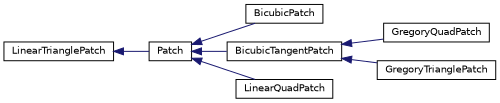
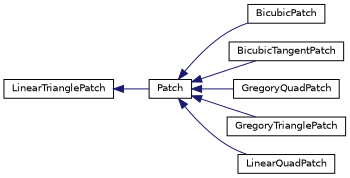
  digraph {
    rankdir=LR
    node [color=black fillcolor=white fontname=Helvetica fontsize=10 shape=record style=filled]
    edge [color=midnightblue dir=back fontname=Helvetica fontsize=10 labelfontname=Helvetica labelfontsize=10 style=solid]
    n1 [height=0.2 label=Patch width=0.4]
    n2 [height=0.2 label=BicubicPatch width=0.4]
    n3 [height=0.2 label=BicubicTangentPatch width=0.4]
    n4 [height=0.2 label=GregoryQuadPatch width=0.4]
    n5 [height=0.2 label=GregoryTrianglePatch width=0.4]
    n6 [height=0.2 label=LinearQuadPatch width=0.4]
    n7 [height=0.2 label=LinearTrianglePatch width=0.4]
    n1 -> n2
    n1 -> n3
-   n3 -> n4
-   n3 -> n5
+   n1 -> n4
+   n1 -> n5
    n1 -> n6
    n7 -> n1
  }
